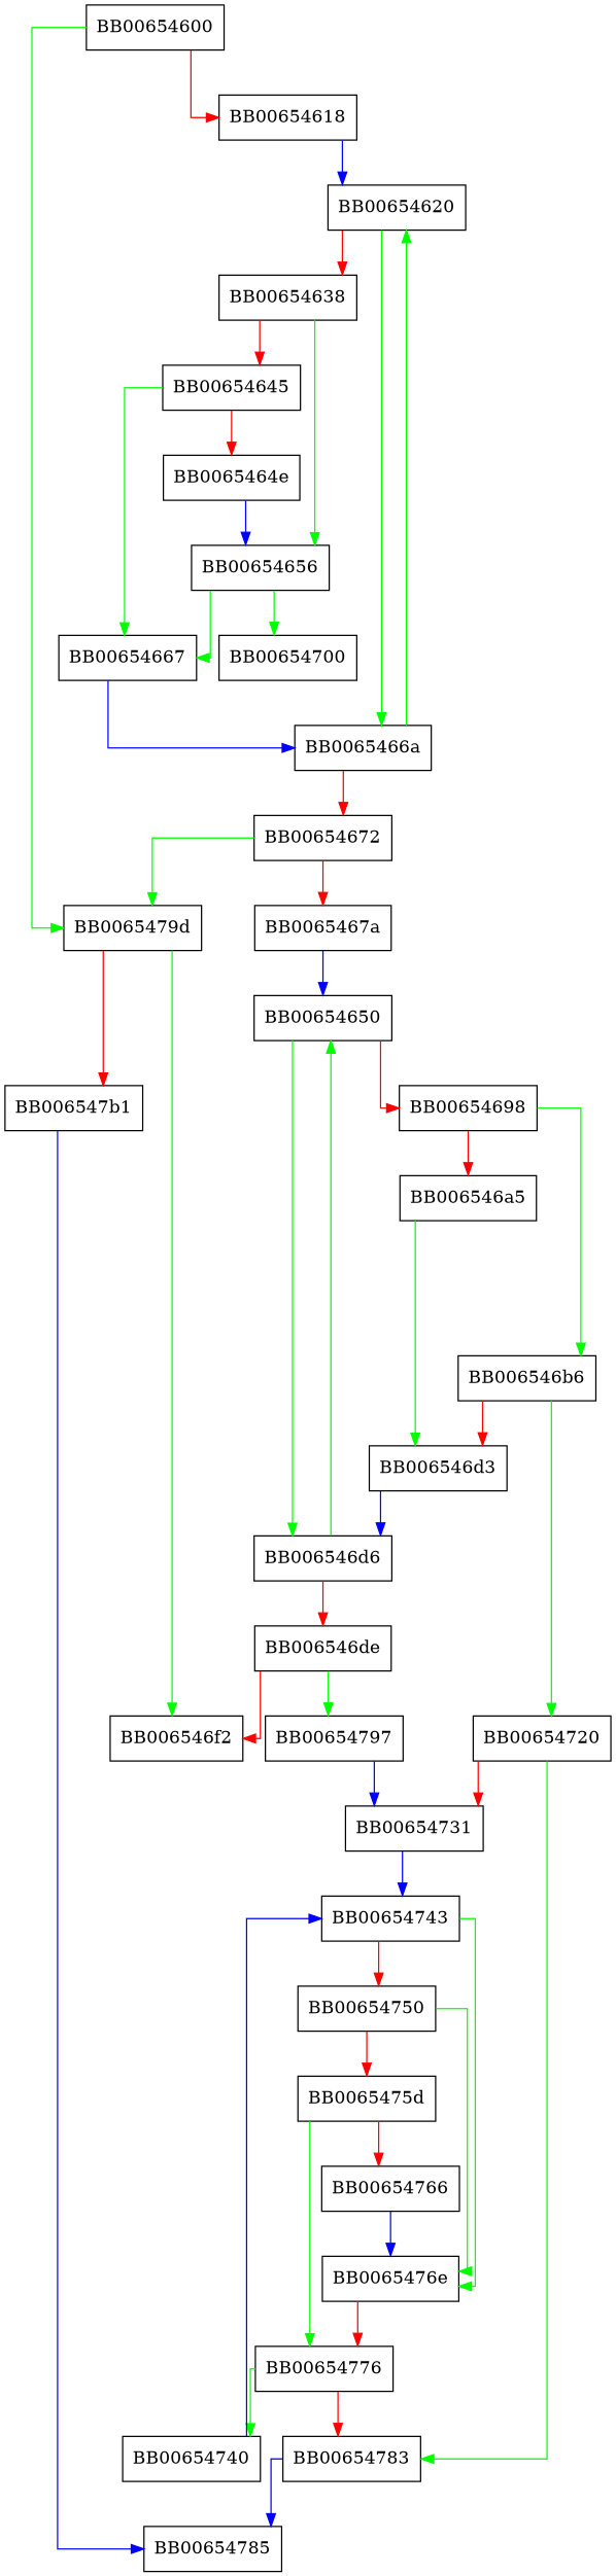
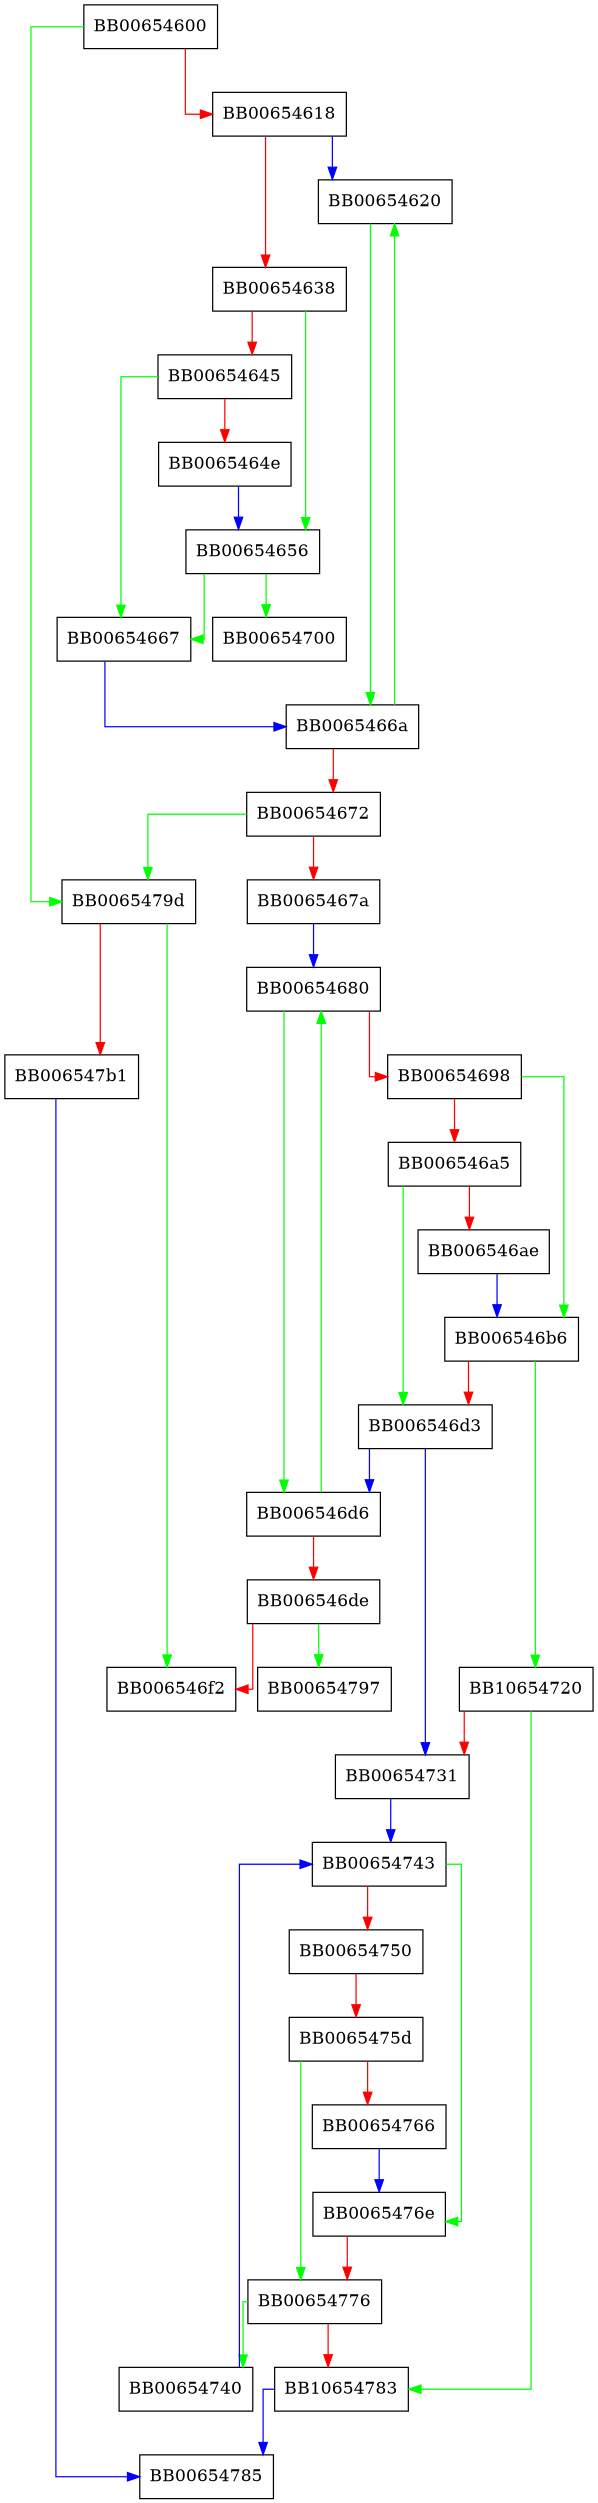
  digraph {
    splines=ortho
    node [shape=box]
    edge [color=green]
    BB00654600
    BB0065479d
    BB00654618
    BB006546f2
    BB006547b1
    BB00654620
    BB00654785
    BB0065466a
    BB00654638
    BB00654672
    BB00654656
    BB00654645
    BB0065467a
    BB00654667
    BB00654700
    BB0065464e
-   BB00654680 [label=BB00654650]
+   BB00654680
    BB006546d6
    BB00654698
    BB006546de
    BB006546b6
    BB006546a5
    n23 [label=BB00654797]
    BB006546d3
-   BB00654720
-   BB00654783
+   BB00654720 [label=BB10654720]
+   BB006546ae
+   BB00654783 [label=BB10654783]
    BB00654731
    BB00654743
    BB00654750
    BB0065476e
    BB00654776
    BB00654740
    BB0065475d
    BB00654766
    BB00654600 -> BB0065479d
    BB00654600 -> BB00654618 [color=red]
    BB0065479d -> BB006546f2
    BB0065479d -> BB006547b1 [color=red]
    BB00654618 -> BB00654620 [color=blue]
    BB006547b1 -> BB00654785 [color=blue]
    BB00654620 -> BB0065466a
-   BB00654620 -> BB00654638 [color=red]
+   BB00654618 -> BB00654638 [color=red]
    BB0065466a -> BB00654620
    BB0065466a -> BB00654672 [color=red]
    BB00654638 -> BB00654656
    BB00654638 -> BB00654645 [color=red]
    BB00654672 -> BB0065479d
    BB00654672 -> BB0065467a [color=red]
    BB00654656 -> BB00654667
    BB00654656 -> BB00654700
    BB00654645 -> BB00654667
    BB00654645 -> BB0065464e [color=red]
    BB0065467a -> BB00654680 [color=blue]
    BB00654667 -> BB0065466a [color=blue]
    BB0065464e -> BB00654656 [color=blue]
    BB00654680 -> BB006546d6
    BB00654680 -> BB00654698 [color=red]
    BB006546d6 -> BB00654680
    BB006546d6 -> BB006546de [color=red]
    BB00654698 -> BB006546b6
    BB00654698 -> BB006546a5 [color=red]
    BB006546de -> BB006546f2 [color=red]
    BB006546de -> n23
    BB006546b6 -> BB006546d3 [color=red]
    BB006546b6 -> BB00654720
    BB006546a5 -> BB006546d3
-   n23 -> BB00654731 [color=blue]
+   BB006546a5 -> BB006546ae [color=red]
+   BB006546d3 -> BB00654731 [color=blue]
    BB006546d3 -> BB006546d6 [color=blue]
    BB00654720 -> BB00654783
    BB00654720 -> BB00654731 [color=red]
+   BB006546ae -> BB006546b6 [color=blue]
    BB00654783 -> BB00654785 [color=blue]
    BB00654731 -> BB00654743 [color=blue]
    BB00654743 -> BB00654750 [color=red]
    BB00654743 -> BB0065476e
-   BB00654750 -> BB0065476e
    BB00654750 -> BB0065475d [color=red]
    BB0065476e -> BB00654776 [color=red]
    BB00654776 -> BB00654783 [color=red]
    BB00654776 -> BB00654740
    BB00654740 -> BB00654743 [color=blue]
    BB0065475d -> BB00654776
    BB0065475d -> BB00654766 [color=red]
    BB00654766 -> BB0065476e [color=blue]
  }
